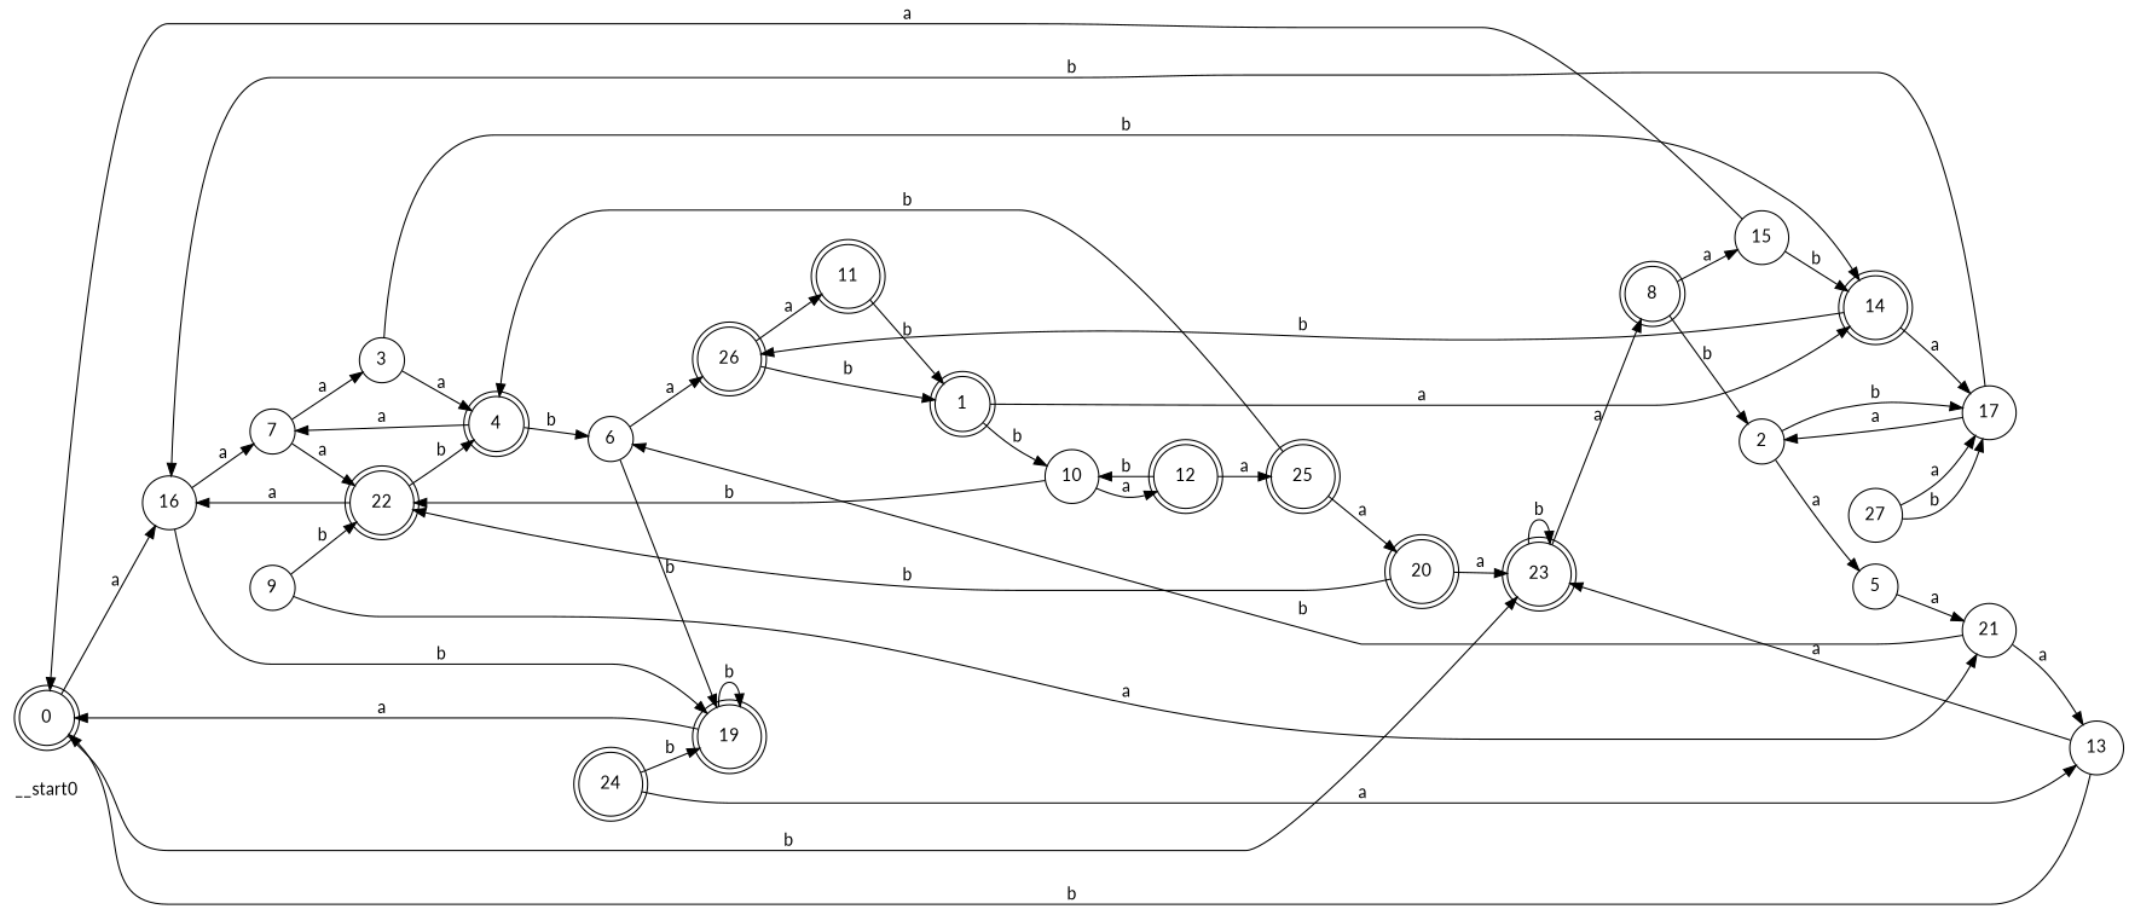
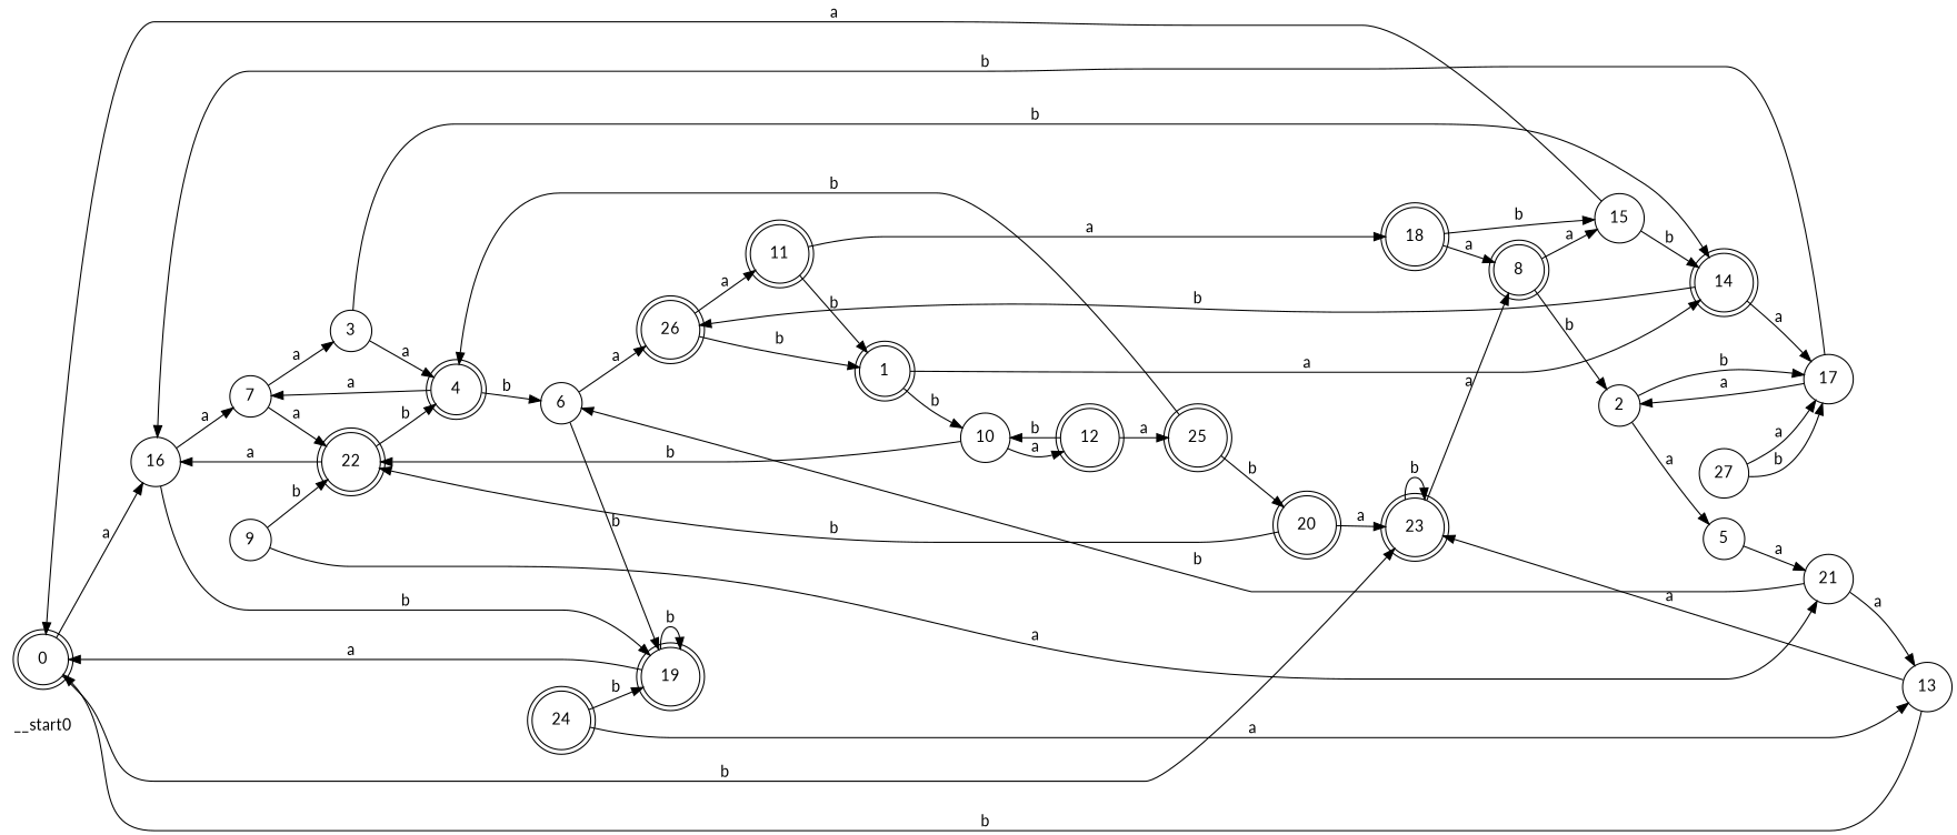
  digraph {
    fontname=Lato
    rankdir=LR
    node [fontname=Lato shape=doublecircle color=black fillcolor=white style="rounded,filled"]
    edge [fontname=Lato]
    __start0 [shape=none color="" fillcolor="" style=""]
    n2 [label=0]
    n3 [label=16 shape=circle style=filled]
    n4 [label=23]
    n5 [label=7 shape=circle style=filled]
    n6 [label=19]
    n7 [label=8]
    n8 [label=1]
    n9 [label=10 shape=circle style=filled]
    n10 [label=14]
    n11 [label=22]
    n12 [label=12]
    n13 [label=17 shape=circle style=filled]
    n14 [label=26]
    n15 [label=2 shape=circle style=filled]
    n16 [label=5 shape=circle style=filled]
    n17 [label=21 shape=circle style=filled]
    n18 [label=3 shape=circle style=filled]
    n19 [label=4]
    n20 [label=6 shape=circle style=filled]
    n21 [label=15 shape=circle style=filled]
    n22 [label=13 shape=circle style=filled]
    n23 [label=11]
    n24 [label=9 shape=circle style=filled]
    n25 [label=25]
+   n26 [label=18]
    n27 [label=20]
    n28 [label=24]
    n29 [label=27 shape=circle style=filled]
    n2 -> n3 [label=a]
    n2 -> n4 [label=b]
    n3 -> n5 [label=a]
    n3 -> n6 [label=b]
    n4 -> n4 [label=b]
    n4 -> n7 [label=a]
    n5 -> n11 [label=a]
    n5 -> n18 [label=a]
    n6 -> n2 [label=a]
    n6 -> n6 [label=b]
    n7 -> n15 [label=b]
    n7 -> n21 [label=a]
    n8 -> n9 [label=b]
    n8 -> n10 [label=a]
    n9 -> n11 [label=b]
    n9 -> n12 [label=a]
    n10 -> n13 [label=a]
    n10 -> n14 [label=b]
    n11 -> n3 [label=a]
    n11 -> n19 [label=b]
    n12 -> n9 [label=b]
    n12 -> n25 [label=a]
    n13 -> n3 [label=b]
    n13 -> n15 [label=a]
    n14 -> n8 [label=b]
    n14 -> n23 [label=a]
    n15 -> n13 [label=b]
    n15 -> n16 [label=a]
    n16 -> n17 [label=a]
    n17 -> n20 [label=b]
    n17 -> n22 [label=a]
    n18 -> n10 [label=b]
    n18 -> n19 [label=a]
    n19 -> n5 [label=a]
    n19 -> n20 [label=b]
    n20 -> n6 [label=b]
    n20 -> n14 [label=a]
    n21 -> n2 [label=a]
    n21 -> n10 [label=b]
    n22 -> n2 [label=b]
    n22 -> n4 [label=a]
    n23 -> n8 [label=b]
+   n23 -> n26 [label=a]
    n24 -> n11 [label=b]
    n24 -> n17 [label=a]
    n25 -> n19 [label=b]
-   n25 -> n27 [label=a]
+   n25 -> n27 [label=b]
+   n26 -> n7 [label=a]
+   n26 -> n21 [label=b]
    n27 -> n4 [label=a]
    n27 -> n11 [label=b]
    n28 -> n6 [label=b]
    n28 -> n22 [label=a]
    n29 -> n13 [label=a]
    n29 -> n13 [label=b]
  }
